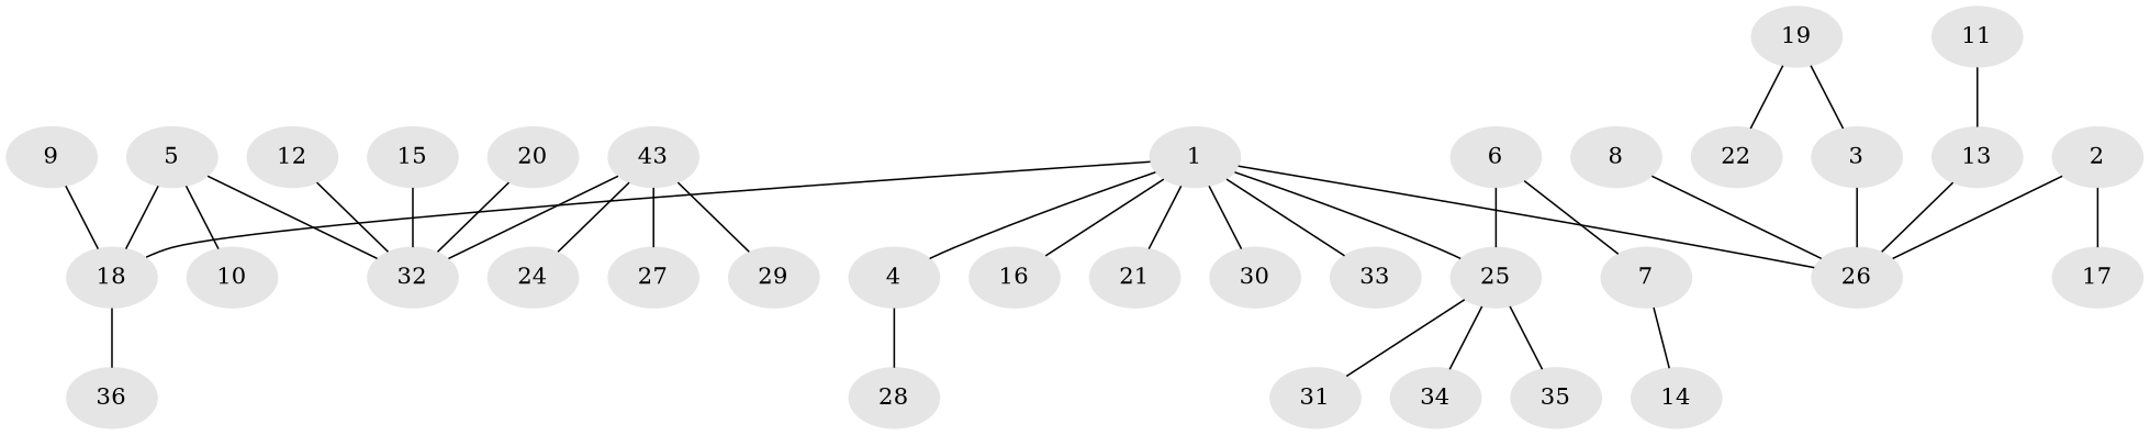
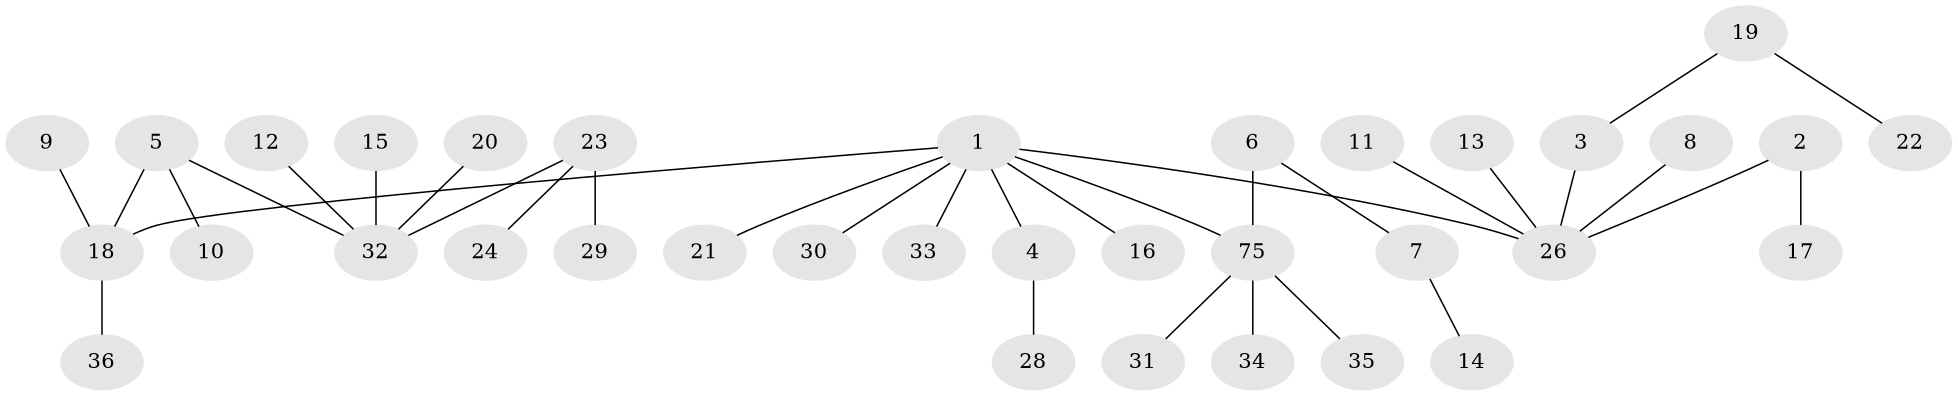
  graph {
    node [color=gray90 style=filled]
    edge [weight=1.0]
    1
    4
    16
    18
    21
-   25
+   25 [label=75]
    26
    30
    33
    28
    36
    31
    34
    35
    2
    17
    3
    5
    10
    32
    6
    7
    14
    8
    9
    11
    12
    13
    15
    19
    22
    20
-   23 [label=43]
+   23
    24
-   27
    29
    1 -- 4
    1 -- 16
    1 -- 18
    1 -- 21
    1 -- 25
    1 -- 26
    1 -- 30
    1 -- 33
    4 -- 28
    18 -- 36
    25 -- 31
    25 -- 34
    25 -- 35
    2 -- 26
    2 -- 17
    3 -- 26
    5 -- 18
    5 -- 10
    5 -- 32
    6 -- 25
    6 -- 7
    7 -- 14
    8 -- 26
    9 -- 18
-   11 -- 13
+   11 -- 26
    12 -- 32
    13 -- 26
    15 -- 32
    19 -- 3
    19 -- 22
    20 -- 32
    23 -- 32
    23 -- 24
-   23 -- 27
    23 -- 29
  }
